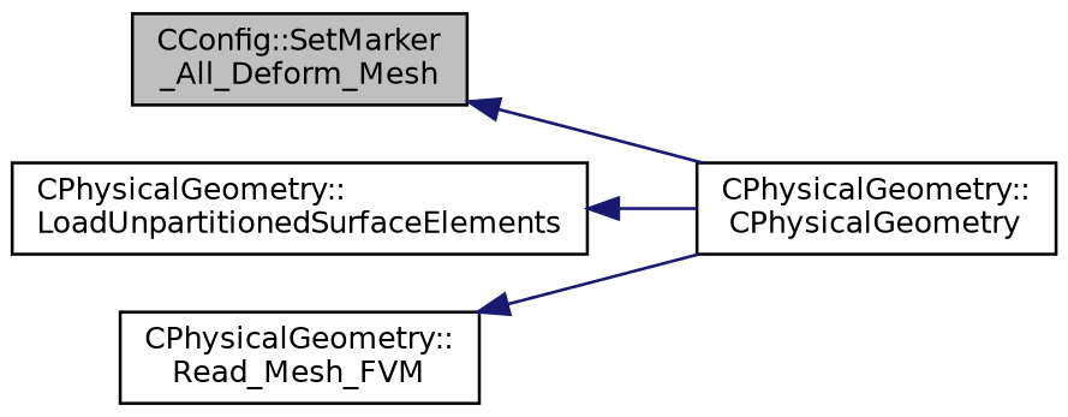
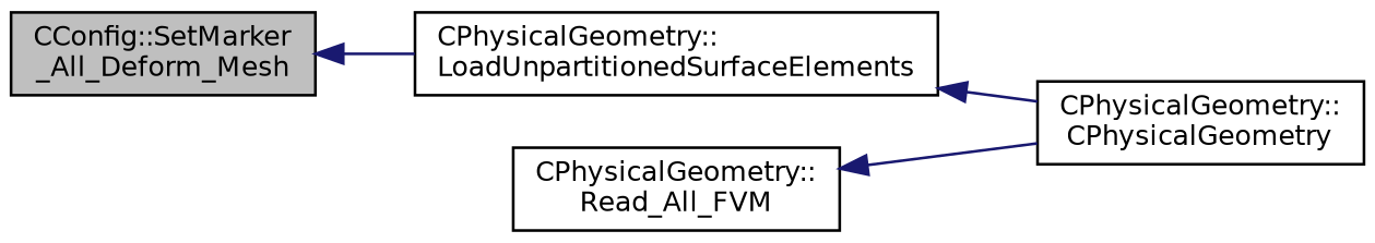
  digraph {
    rankdir=LR
    node [color=black fillcolor=white fontname=Helvetica fontsize=10 shape=record style=filled]
    edge [color=midnightblue dir=back fontname=Helvetica fontsize=10 labelfontname=Helvetica labelfontsize=10 style=solid]
    n1 [fillcolor=grey75 fontcolor=black height=0.2 label="CConfig::SetMarker\l_All_Deform_Mesh" width=0.4]
    n2 [height=0.2 label="CPhysicalGeometry::\lLoadUnpartitionedSurfaceElements" width=0.4]
    n3 [height=0.2 label="CPhysicalGeometry::\lCPhysicalGeometry" width=0.4]
-   n4 [height=0.2 label="CPhysicalGeometry::\lRead_Mesh_FVM" width=0.4]
-   n1 -> n3
+   n4 [height=0.2 label="CPhysicalGeometry::\lRead_All_FVM" width=0.4]
+   n1 -> n2
    n2 -> n3
    n4 -> n3
  }
